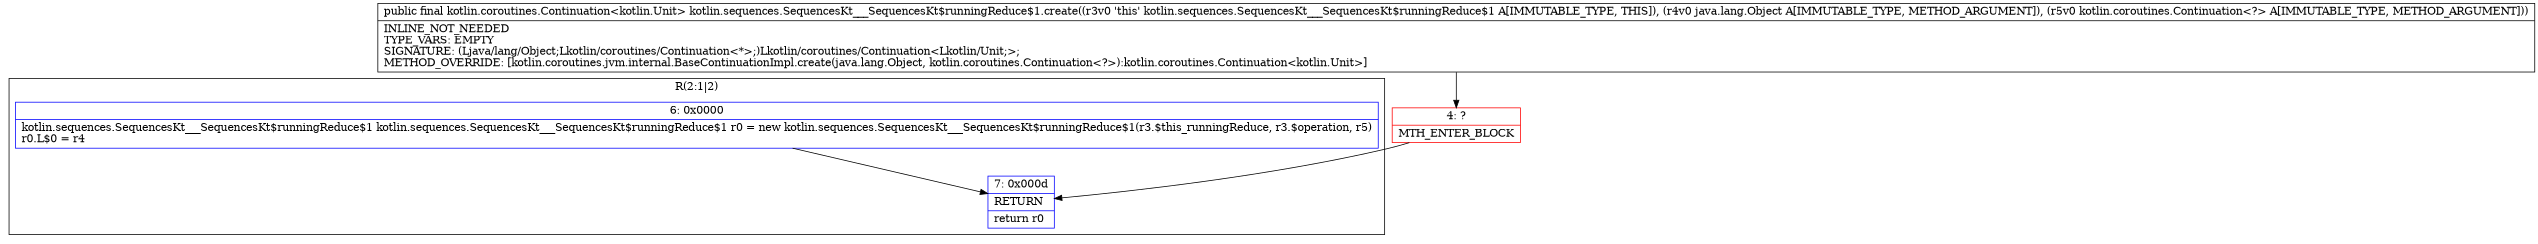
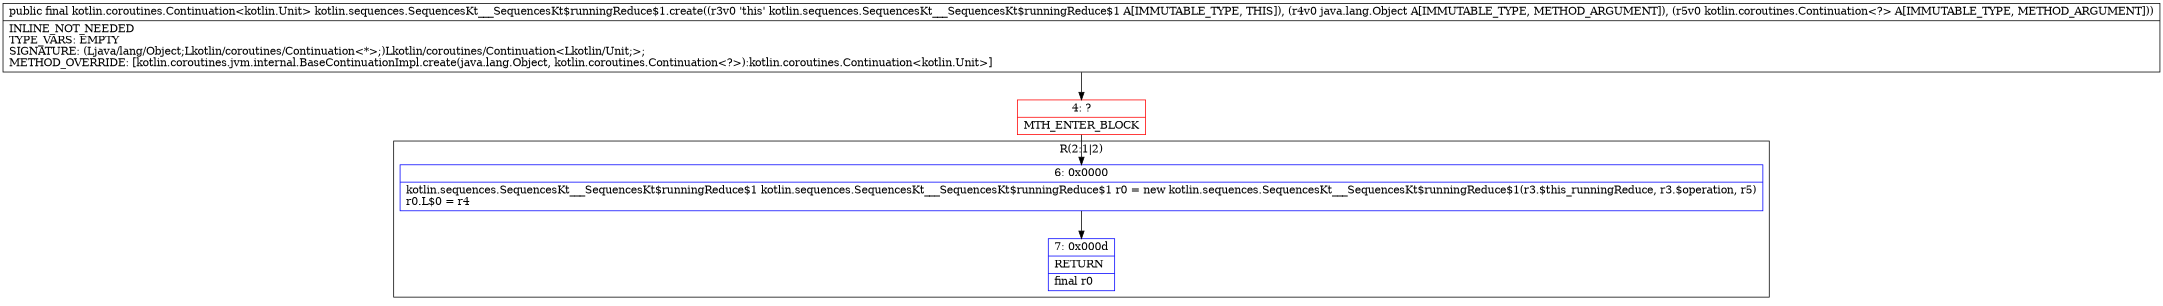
  digraph {
    node [color=blue shape=record]
    n1 [label="{6\:\ 0x0000|kotlin.sequences.SequencesKt___SequencesKt$runningReduce$1 kotlin.sequences.SequencesKt___SequencesKt$runningReduce$1 r0 = new kotlin.sequences.SequencesKt___SequencesKt$runningReduce$1(r3.$this_runningReduce, r3.$operation, r5)\lr0.L$0 = r4\l}"]
-   n2 [label="{7\:\ 0x000d|RETURN\l|return r0\l}"]
+   n2 [label="{7\:\ 0x000d|RETURN\l|final r0\l}"]
    n3 [color=red label="{4\:\ ?|MTH_ENTER_BLOCK\l}"]
    n4 [label="{public final kotlin.coroutines.Continuation\<kotlin.Unit\> kotlin.sequences.SequencesKt___SequencesKt$runningReduce$1.create((r3v0 'this' kotlin.sequences.SequencesKt___SequencesKt$runningReduce$1 A[IMMUTABLE_TYPE, THIS]), (r4v0 java.lang.Object A[IMMUTABLE_TYPE, METHOD_ARGUMENT]), (r5v0 kotlin.coroutines.Continuation\<?\> A[IMMUTABLE_TYPE, METHOD_ARGUMENT]))  | INLINE_NOT_NEEDED\lTYPE_VARS: EMPTY\lSIGNATURE: (Ljava\/lang\/Object;Lkotlin\/coroutines\/Continuation\<*\>;)Lkotlin\/coroutines\/Continuation\<Lkotlin\/Unit;\>;\lMETHOD_OVERRIDE: [kotlin.coroutines.jvm.internal.BaseContinuationImpl.create(java.lang.Object, kotlin.coroutines.Continuation\<?\>):kotlin.coroutines.Continuation\<kotlin.Unit\>]\l}" color=""]
    subgraph cluster_1 {
      label="R(2:1|2)"
      n1
      n2
    }
    n1 -> n2
-   n3 -> n2
+   n3 -> n1
    n4 -> n3
  }
